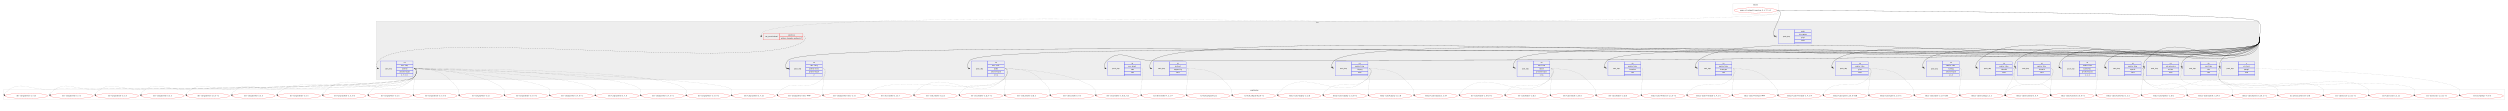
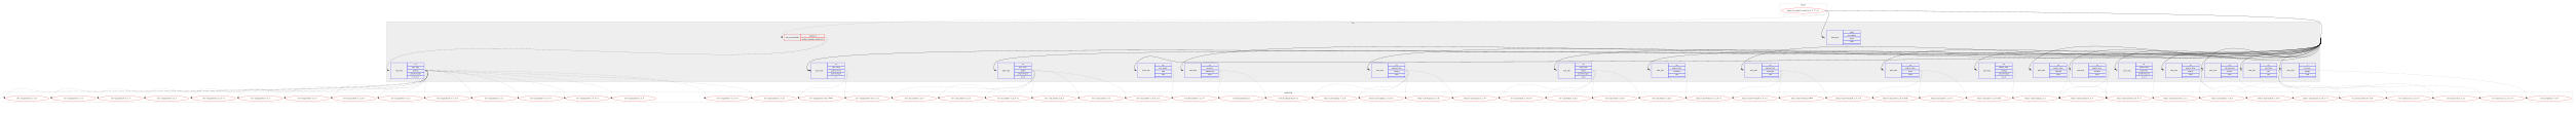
  digraph {
    compound=true
    concentrate=true
    fontname="JetBrains Mono"
    fontsize=10
    newrank=true
    rankdir=TB
    ranksep=1.5
    node [color=red fontname="JetBrains Mono" fontsize=10]
    edge [arrowhead=vee fontname="JetBrains Mono" headport=w style=dotted tailport=e weight=100]
    n1 [label="games-strategy/freeorion-0.4.7.1-r3" width=4]
    n2 [color=blue label=<<TABLE BORDER="0" CELLBORDER="1" CELLSPACING="0" CELLPADDING="4" WIDTH="220"><TR><TD ROWSPAN="6" CELLPADDING="30">pack_dep</TD></TR><TR><TD WIDTH="110">no</TD></TR><TR><TD>dev-lang</TD></TR><TR><TD>python</TD></TR><TR><TD>greaterequal</TD></TR><TR><TD>2.7.5-r2</TD></TR></TABLE>> shape=none]
    n3 [label=<<TABLE BORDER="0" CELLBORDER="1" CELLSPACING="0" CELLPADDING="4"><TR><TD ROWSPAN="3" CELLPADDING="10">use_conditional</TD></TR><TR><TD>positive</TD></TR><TR><TD>python_targets_python2_7</TD></TR></TABLE>> shape=none]
    n4 [color=blue label=<<TABLE BORDER="0" CELLBORDER="1" CELLSPACING="0" CELLPADDING="4" WIDTH="220"><TR><TD ROWSPAN="6" CELLPADDING="30">pack_dep</TD></TR><TR><TD WIDTH="110">no</TD></TR><TR><TD>dev-lang</TD></TR><TR><TD>python-exec</TD></TR><TR><TD>greaterequal</TD></TR><TR><TD>2</TD></TR></TABLE>> shape=none]
    n5 [color=blue label=<<TABLE BORDER="0" CELLBORDER="1" CELLSPACING="0" CELLPADDING="4" WIDTH="220"><TR><TD ROWSPAN="6" CELLPADDING="30">pack_dep</TD></TR><TR><TD WIDTH="110">no</TD></TR><TR><TD>dev-util</TD></TR><TR><TD>cmake</TD></TR><TR><TD>greaterequal</TD></TR><TR><TD>3.9.6</TD></TR></TABLE>> shape=none]
    n6 [color=blue label=<<TABLE BORDER="0" CELLBORDER="1" CELLSPACING="0" CELLPADDING="4" WIDTH="220"><TR><TD ROWSPAN="6" CELLPADDING="30">pack_dep</TD></TR><TR><TD WIDTH="110">no</TD></TR><TR><TD>sys-devel</TD></TR><TR><TD>make</TD></TR><TR><TD>none</TD></TR><TR><TD></TD></TR></TABLE>> shape=none]
    n7 [color=blue label=<<TABLE BORDER="0" CELLBORDER="1" CELLSPACING="0" CELLPADDING="4" WIDTH="220"><TR><TD ROWSPAN="6" CELLPADDING="30">pack_dep</TD></TR><TR><TD WIDTH="110">no</TD></TR><TR><TD>virtual</TD></TR><TR><TD>pkgconfig</TD></TR><TR><TD>none</TD></TR><TR><TD></TD></TR></TABLE>> shape=none]
    n8 [color=blue label=<<TABLE BORDER="0" CELLBORDER="1" CELLSPACING="0" CELLPADDING="4" WIDTH="220"><TR><TD ROWSPAN="6" CELLPADDING="30">pack_dep</TD></TR><TR><TD WIDTH="110">no</TD></TR><TR><TD>media-libs</TD></TR><TR><TD>libpng</TD></TR><TR><TD>none</TD></TR><TR><TD></TD></TR></TABLE>> shape=none]
    n9 [color=blue label=<<TABLE BORDER="0" CELLBORDER="1" CELLSPACING="0" CELLPADDING="4" WIDTH="220"><TR><TD ROWSPAN="6" CELLPADDING="30">pack_dep</TD></TR><TR><TD WIDTH="110">no</TD></TR><TR><TD>dev-libs</TD></TR><TR><TD>boost</TD></TR><TR><TD>greaterequal</TD></TR><TR><TD>1.56</TD></TR></TABLE>> shape=none]
    n10 [color=blue label=<<TABLE BORDER="0" CELLBORDER="1" CELLSPACING="0" CELLPADDING="4" WIDTH="220"><TR><TD ROWSPAN="6" CELLPADDING="30">pack_dep</TD></TR><TR><TD WIDTH="110">no</TD></TR><TR><TD>media-libs</TD></TR><TR><TD>freealut</TD></TR><TR><TD>none</TD></TR><TR><TD></TD></TR></TABLE>> shape=none]
    n11 [color=blue label=<<TABLE BORDER="0" CELLBORDER="1" CELLSPACING="0" CELLPADDING="4" WIDTH="220"><TR><TD ROWSPAN="6" CELLPADDING="30">pack_dep</TD></TR><TR><TD WIDTH="110">no</TD></TR><TR><TD>media-libs</TD></TR><TR><TD>freetype</TD></TR><TR><TD>none</TD></TR><TR><TD></TD></TR></TABLE>> shape=none]
    n12 [color=blue label=<<TABLE BORDER="0" CELLBORDER="1" CELLSPACING="0" CELLPADDING="4" WIDTH="220"><TR><TD ROWSPAN="6" CELLPADDING="30">pack_dep</TD></TR><TR><TD WIDTH="110">no</TD></TR><TR><TD>media-libs</TD></TR><TR><TD>glew</TD></TR><TR><TD>none</TD></TR><TR><TD></TD></TR></TABLE>> shape=none]
    n13 [color=blue label=<<TABLE BORDER="0" CELLBORDER="1" CELLSPACING="0" CELLPADDING="4" WIDTH="220"><TR><TD ROWSPAN="6" CELLPADDING="30">pack_dep</TD></TR><TR><TD WIDTH="110">no</TD></TR><TR><TD>media-libs</TD></TR><TR><TD>libogg</TD></TR><TR><TD>greaterequal</TD></TR><TR><TD>1.1.3</TD></TR></TABLE>> shape=none]
    n14 [color=blue label=<<TABLE BORDER="0" CELLBORDER="1" CELLSPACING="0" CELLPADDING="4" WIDTH="220"><TR><TD ROWSPAN="6" CELLPADDING="30">pack_dep</TD></TR><TR><TD WIDTH="110">no</TD></TR><TR><TD>media-libs</TD></TR><TR><TD>libsdl2</TD></TR><TR><TD>none</TD></TR><TR><TD></TD></TR></TABLE>> shape=none]
    n15 [color=blue label=<<TABLE BORDER="0" CELLBORDER="1" CELLSPACING="0" CELLPADDING="4" WIDTH="220"><TR><TD ROWSPAN="6" CELLPADDING="30">pack_dep</TD></TR><TR><TD WIDTH="110">no</TD></TR><TR><TD>media-libs</TD></TR><TR><TD>libsdl2</TD></TR><TR><TD>none</TD></TR><TR><TD></TD></TR></TABLE>> shape=none]
    n16 [color=blue label=<<TABLE BORDER="0" CELLBORDER="1" CELLSPACING="0" CELLPADDING="4" WIDTH="220"><TR><TD ROWSPAN="6" CELLPADDING="30">pack_dep</TD></TR><TR><TD WIDTH="110">no</TD></TR><TR><TD>media-libs</TD></TR><TR><TD>libvorbis</TD></TR><TR><TD>greaterequal</TD></TR><TR><TD>1.1.2</TD></TR></TABLE>> shape=none]
    n17 [color=blue label=<<TABLE BORDER="0" CELLBORDER="1" CELLSPACING="0" CELLPADDING="4" WIDTH="220"><TR><TD ROWSPAN="6" CELLPADDING="30">pack_dep</TD></TR><TR><TD WIDTH="110">no</TD></TR><TR><TD>media-libs</TD></TR><TR><TD>openal</TD></TR><TR><TD>none</TD></TR><TR><TD></TD></TR></TABLE>> shape=none]
    n18 [color=blue label=<<TABLE BORDER="0" CELLBORDER="1" CELLSPACING="0" CELLPADDING="4" WIDTH="220"><TR><TD ROWSPAN="6" CELLPADDING="30">pack_dep</TD></TR><TR><TD WIDTH="110">no</TD></TR><TR><TD>sci-physics</TD></TR><TR><TD>bullet</TD></TR><TR><TD>none</TD></TR><TR><TD></TD></TR></TABLE>> shape=none]
    n19 [color=blue label=<<TABLE BORDER="0" CELLBORDER="1" CELLSPACING="0" CELLPADDING="4" WIDTH="220"><TR><TD ROWSPAN="6" CELLPADDING="30">pack_dep</TD></TR><TR><TD WIDTH="110">no</TD></TR><TR><TD>sys-libs</TD></TR><TR><TD>zlib</TD></TR><TR><TD>none</TD></TR><TR><TD></TD></TR></TABLE>> shape=none]
    n20 [color=blue label=<<TABLE BORDER="0" CELLBORDER="1" CELLSPACING="0" CELLPADDING="4" WIDTH="220"><TR><TD ROWSPAN="6" CELLPADDING="30">pack_dep</TD></TR><TR><TD WIDTH="110">no</TD></TR><TR><TD>virtual</TD></TR><TR><TD>opengl</TD></TR><TR><TD>none</TD></TR><TR><TD></TD></TR></TABLE>> shape=none]
    n21 [color=blue label=<<TABLE BORDER="0" CELLBORDER="1" CELLSPACING="0" CELLPADDING="4" WIDTH="220"><TR><TD ROWSPAN="6" CELLPADDING="30">pack_dep</TD></TR><TR><TD WIDTH="110">weak</TD></TR><TR><TD>dev-games</TD></TR><TR><TD>gigi</TD></TR><TR><TD>none</TD></TR><TR><TD></TD></TR></TABLE>> shape=none]
    n22 [label="dev-lang/python-2.7.15" width=4]
    n23 [label="dev-lang/python-2.7.16" width=4]
    n24 [label="dev-lang/python-3.4.5-r1" width=4]
-   n25 [label="dev-lang/python-3.4.6-r1" width=4]
    n26 [label="dev-lang/python-3.4.8" width=4]
    n27 [label="dev-lang/python-3.4.8-r1" width=4]
    n28 [label="dev-lang/python-3.5.4-r1" width=4]
    n29 [label="dev-lang/python-3.5.5" width=4]
    n30 [label="dev-lang/python-3.5.5-r1" width=4]
    n31 [label="dev-lang/python-3.5.6" width=4]
    n32 [label="dev-lang/python-3.6.3-r1" width=4]
    n33 [label="dev-lang/python-3.6.4" width=4]
    n34 [label="dev-lang/python-3.6.5" width=4]
    n35 [label="dev-lang/python-3.6.5-r1" width=4]
    n36 [label="dev-lang/python-3.6.6" width=4]
    n37 [label="dev-lang/python-3.6.8" width=4]
    n38 [label="dev-lang/python-3.7.2" width=4]
    n39 [label="dev-lang/python-exec-2.4.6" width=4]
    n40 [label="dev-lang/python-exec-9999" width=4]
    n41 [label="dev-util/cmake-3.10.3" width=4]
    n42 [label="dev-util/cmake-3.11.4-r1" width=4]
    n43 [label="dev-util/cmake-3.12.3" width=4]
    n44 [label="dev-util/cmake-3.13.4" width=4]
    n45 [label="dev-util/cmake-3.14.0_rc3" width=4]
    n46 [label="dev-util/cmake-3.9.6" width=4]
    n47 [label="sys-devel/make-4.2.1-r4" width=4]
    n48 [label="virtual/pkgconfig-0-r1" width=4]
    n49 [label="virtual/pkgconfig-1" width=4]
    n50 [label="dev-libs/boost-1.63.0" width=4]
    n51 [label="dev-libs/boost-1.65.0" width=4]
    n52 [label="dev-libs/boost-1.66.0" width=4]
    n53 [label="dev-libs/boost-1.67.0-r1" width=4]
    n54 [label="media-libs/freealut-1.1.0-r3" width=4]
    n55 [label="media-libs/freetype-2.9.1-r3" width=4]
    n56 [label="media-libs/freetype-2.9.1-r4" width=4]
    n57 [label="media-libs/freetype-9999" width=4]
    n58 [label="media-libs/glew-1.10.0-r100" width=4]
    n59 [label="media-libs/glew-1.6.0-r100" width=4]
    n60 [label="media-libs/glew-2.1.0-r1" width=4]
    n61 [label="media-libs/libogg-1.3.3" width=4]
    n62 [label="media-libs/libpng-1.2.59" width=4]
    n63 [label="media-libs/libpng-1.5.30" width=4]
    n64 [label="media-libs/libpng-1.6.35-r1" width=4]
    n65 [label="media-libs/libpng-1.6.36" width=4]
    n66 [label="media-libs/libsdl2-2.0.8-r2" width=4]
    n67 [label="media-libs/libsdl2-2.0.9" width=4]
    n68 [label="media-libs/libvorbis-1.3.6" width=4]
    n69 [label="media-libs/openal-1.18.2-r1" width=4]
    n70 [label="media-libs/openal-1.19.0" width=4]
    n71 [label="media-libs/openal-1.19.1" width=4]
    n72 [label="sci-physics/bullet-2.86" width=4]
    n73 [label="sys-libs/zlib-1.2.11" width=4]
    n74 [label="sys-libs/zlib-1.2.11-r1" width=4]
    n75 [label="sys-libs/zlib-1.2.11-r2" width=4]
    n76 [label="virtual/opengl-7.0-r2" width=4]
    subgraph cluster_1 {
      color=gray
      label=<<i>ebuild</i>>
      rank=same
      n1
    }
    subgraph cluster_2 {
      color=gray
      label=<<i>dependencies</i>>
      subgraph cluster_3 {
        color=gray
        fillcolor="#eeeeee"
        label=<<i>compile</i>>
        style=filled
        subgraph sub_4 {
          color=gray
          fillcolor="#eeeeee"
          label=<<i>compile</i>>
          style=filled
          n3
          subgraph sub_5 {
            color=gray
            fillcolor="#eeeeee"
            label=<<i>compile</i>>
            style=filled
            n2
          }
        }
        subgraph sub_6 {
          color=gray
          fillcolor="#eeeeee"
          label=<<i>compile</i>>
          style=filled
          n4
        }
        subgraph sub_7 {
          color=gray
          fillcolor="#eeeeee"
          label=<<i>compile</i>>
          style=filled
          n5
        }
        subgraph sub_8 {
          color=gray
          fillcolor="#eeeeee"
          label=<<i>compile</i>>
          style=filled
          n6
        }
        subgraph sub_9 {
          color=gray
          fillcolor="#eeeeee"
          label=<<i>compile</i>>
          style=filled
          n7
        }
      }
      subgraph cluster_10 {
        color=gray
        fillcolor="#eeeeee"
        label=<<i>compile and run</i>>
        style=filled
        subgraph sub_11 {
          color=gray
          fillcolor="#eeeeee"
          label=<<i>compile and run</i>>
          style=filled
          n8
        }
        subgraph sub_12 {
          color=gray
          fillcolor="#eeeeee"
          label=<<i>compile and run</i>>
          style=filled
          n9
        }
        subgraph sub_13 {
          color=gray
          fillcolor="#eeeeee"
          label=<<i>compile and run</i>>
          style=filled
          n10
        }
        subgraph sub_14 {
          color=gray
          fillcolor="#eeeeee"
          label=<<i>compile and run</i>>
          style=filled
          n11
        }
        subgraph sub_15 {
          color=gray
          fillcolor="#eeeeee"
          label=<<i>compile and run</i>>
          style=filled
          n12
        }
        subgraph sub_16 {
          color=gray
          fillcolor="#eeeeee"
          label=<<i>compile and run</i>>
          style=filled
          n13
        }
        subgraph sub_17 {
          color=gray
          fillcolor="#eeeeee"
          label=<<i>compile and run</i>>
          style=filled
          n14
        }
        subgraph sub_18 {
          color=gray
          fillcolor="#eeeeee"
          label=<<i>compile and run</i>>
          style=filled
          n15
        }
        subgraph sub_19 {
          color=gray
          fillcolor="#eeeeee"
          label=<<i>compile and run</i>>
          style=filled
          n16
        }
        subgraph sub_20 {
          color=gray
          fillcolor="#eeeeee"
          label=<<i>compile and run</i>>
          style=filled
          n17
        }
        subgraph sub_21 {
          color=gray
          fillcolor="#eeeeee"
          label=<<i>compile and run</i>>
          style=filled
          n18
        }
        subgraph sub_22 {
          color=gray
          fillcolor="#eeeeee"
          label=<<i>compile and run</i>>
          style=filled
          n19
        }
        subgraph sub_23 {
          color=gray
          fillcolor="#eeeeee"
          label=<<i>compile and run</i>>
          style=filled
          n20
        }
        subgraph sub_24 {
          color=gray
          fillcolor="#eeeeee"
          label=<<i>compile and run</i>>
          style=filled
          n21
        }
      }
      subgraph cluster_25 {
        color=gray
        fillcolor="#eeeeee"
        label=<<i>run</i>>
        style=filled
      }
    }
    subgraph cluster_26 {
      color=gray
      label=<<i>candidates</i>>
      rank=same
      subgraph sub_27 {
        color=black
        label=<<i>candidates</i>>
        nodesep=1
        rank=same
        n22
        n23
        n24
-       n25
        n26
        n27
        n28
        n29
        n30
        n31
        n32
        n33
        n34
        n35
        n36
        n37
        n38
      }
      subgraph sub_28 {
        color=black
        label=<<i>candidates</i>>
        nodesep=1
        rank=same
        n39
        n40
      }
      subgraph sub_29 {
        color=black
        label=<<i>candidates</i>>
        nodesep=1
        rank=same
        n41
        n42
        n43
        n44
        n45
        n46
      }
      subgraph sub_30 {
        color=black
        label=<<i>candidates</i>>
        nodesep=1
        rank=same
        n47
      }
      subgraph sub_31 {
        color=black
        label=<<i>candidates</i>>
        nodesep=1
        rank=same
        n48
        n49
      }
      subgraph sub_32 {
        color=black
        label=<<i>candidates</i>>
        nodesep=1
        rank=same
        n50
        n51
        n52
        n53
      }
      subgraph sub_33 {
        color=black
        label=<<i>candidates</i>>
        nodesep=1
        rank=same
        n54
      }
      subgraph sub_34 {
        color=black
        label=<<i>candidates</i>>
        nodesep=1
        rank=same
        n55
        n56
        n57
      }
      subgraph sub_35 {
        color=black
        label=<<i>candidates</i>>
        nodesep=1
        rank=same
        n58
        n59
        n60
      }
      subgraph sub_36 {
        color=black
        label=<<i>candidates</i>>
        nodesep=1
        rank=same
        n61
      }
      subgraph sub_37 {
        color=black
        label=<<i>candidates</i>>
        nodesep=1
        rank=same
        n62
        n63
        n64
        n65
      }
      subgraph sub_38 {
        color=black
        label=<<i>candidates</i>>
        nodesep=1
        rank=same
        n66
        n67
      }
      subgraph sub_39 {
        color=black
        label=<<i>candidates</i>>
        nodesep=1
        rank=same
        n66
        n67
      }
      subgraph sub_40 {
        color=black
        label=<<i>candidates</i>>
        nodesep=1
        rank=same
        n68
      }
      subgraph sub_41 {
        color=black
        label=<<i>candidates</i>>
        nodesep=1
        rank=same
        n69
        n70
        n71
      }
      subgraph sub_42 {
        color=black
        label=<<i>candidates</i>>
        nodesep=1
        rank=same
        n72
      }
      subgraph sub_43 {
        color=black
        label=<<i>candidates</i>>
        nodesep=1
        rank=same
        n73
        n74
        n75
      }
      subgraph sub_44 {
        color=black
        label=<<i>candidates</i>>
        nodesep=1
        rank=same
        n76
      }
      subgraph sub_45 {
        color=black
        label=<<i>candidates</i>>
        nodesep=1
        rank=same
      }
    }
    n1 -> n3 [weight=20]
    n1 -> n4 [style=solid weight=20]
    n1 -> n5 [style=solid weight=20]
    n1 -> n6 [style=solid weight=20]
    n1 -> n7 [style=solid weight=20]
    n1 -> n8 [arrowhead=odotvee style=solid weight=20]
    n1 -> n9 [arrowhead=odotvee style=solid weight=20]
    n1 -> n10 [arrowhead=odotvee style=solid weight=20]
    n1 -> n11 [arrowhead=odotvee style=solid weight=20]
    n1 -> n12 [arrowhead=odotvee style=solid weight=20]
    n1 -> n13 [arrowhead=odotvee style=solid weight=20]
    n1 -> n14 [arrowhead=odotvee style=solid weight=20]
    n1 -> n15 [arrowhead=odotvee style=solid weight=20]
    n1 -> n16 [arrowhead=odotvee style=solid weight=20]
    n1 -> n17 [arrowhead=odotvee style=solid weight=20]
    n1 -> n18 [arrowhead=odotvee style=solid weight=20]
    n1 -> n19 [arrowhead=odotvee style=solid weight=20]
    n1 -> n20 [arrowhead=odotvee style=solid weight=20]
    n1 -> n21 [arrowhead=odotvee style=solid weight=20]
    n2 -> n22
    n2 -> n23
    n2 -> n24
-   n2 -> n25
    n2 -> n26
    n2 -> n27
    n2 -> n28
    n2 -> n29
    n2 -> n30
    n2 -> n31
    n2 -> n32
    n2 -> n33
    n2 -> n34
    n2 -> n35
    n2 -> n36
    n2 -> n37
    n2 -> n38
    n3 -> n2 [style=dashed weight=20]
    n4 -> n39
    n4 -> n40
    n5 -> n41
    n5 -> n42
    n5 -> n43
    n5 -> n44
    n5 -> n45
    n5 -> n46
    n6 -> n47
    n7 -> n48
    n7 -> n49
    n8 -> n62
    n8 -> n63
    n8 -> n64
    n8 -> n65
    n9 -> n50
    n9 -> n51
    n9 -> n52
    n9 -> n53
    n10 -> n54
    n11 -> n55
    n11 -> n56
    n11 -> n57
    n12 -> n58
    n12 -> n59
    n12 -> n60
    n13 -> n61
    n14 -> n66
    n14 -> n67
    n15 -> n66
    n15 -> n67
    n16 -> n68
    n17 -> n69
    n17 -> n70
    n17 -> n71
    n18 -> n72
    n19 -> n73
    n19 -> n74
    n19 -> n75
    n20 -> n76
  }
